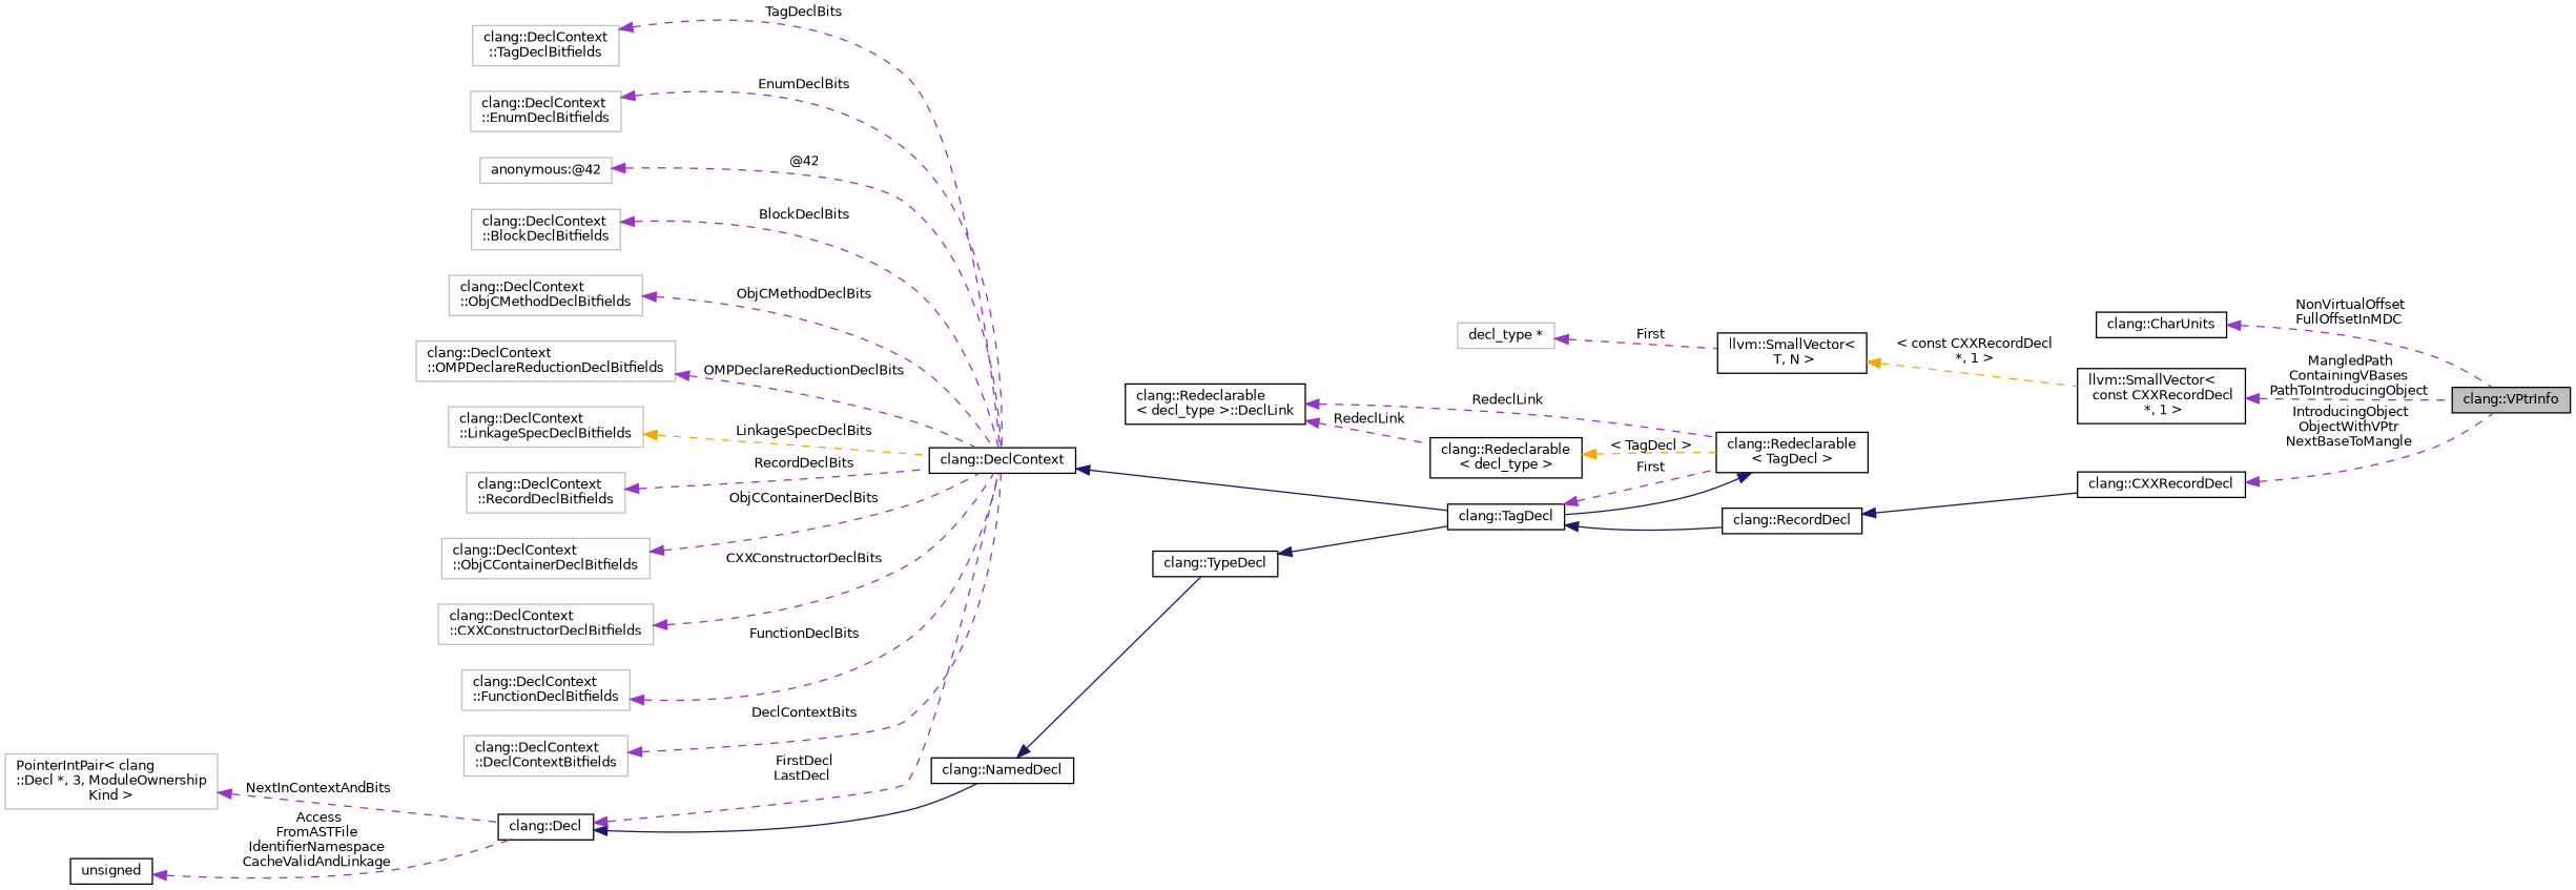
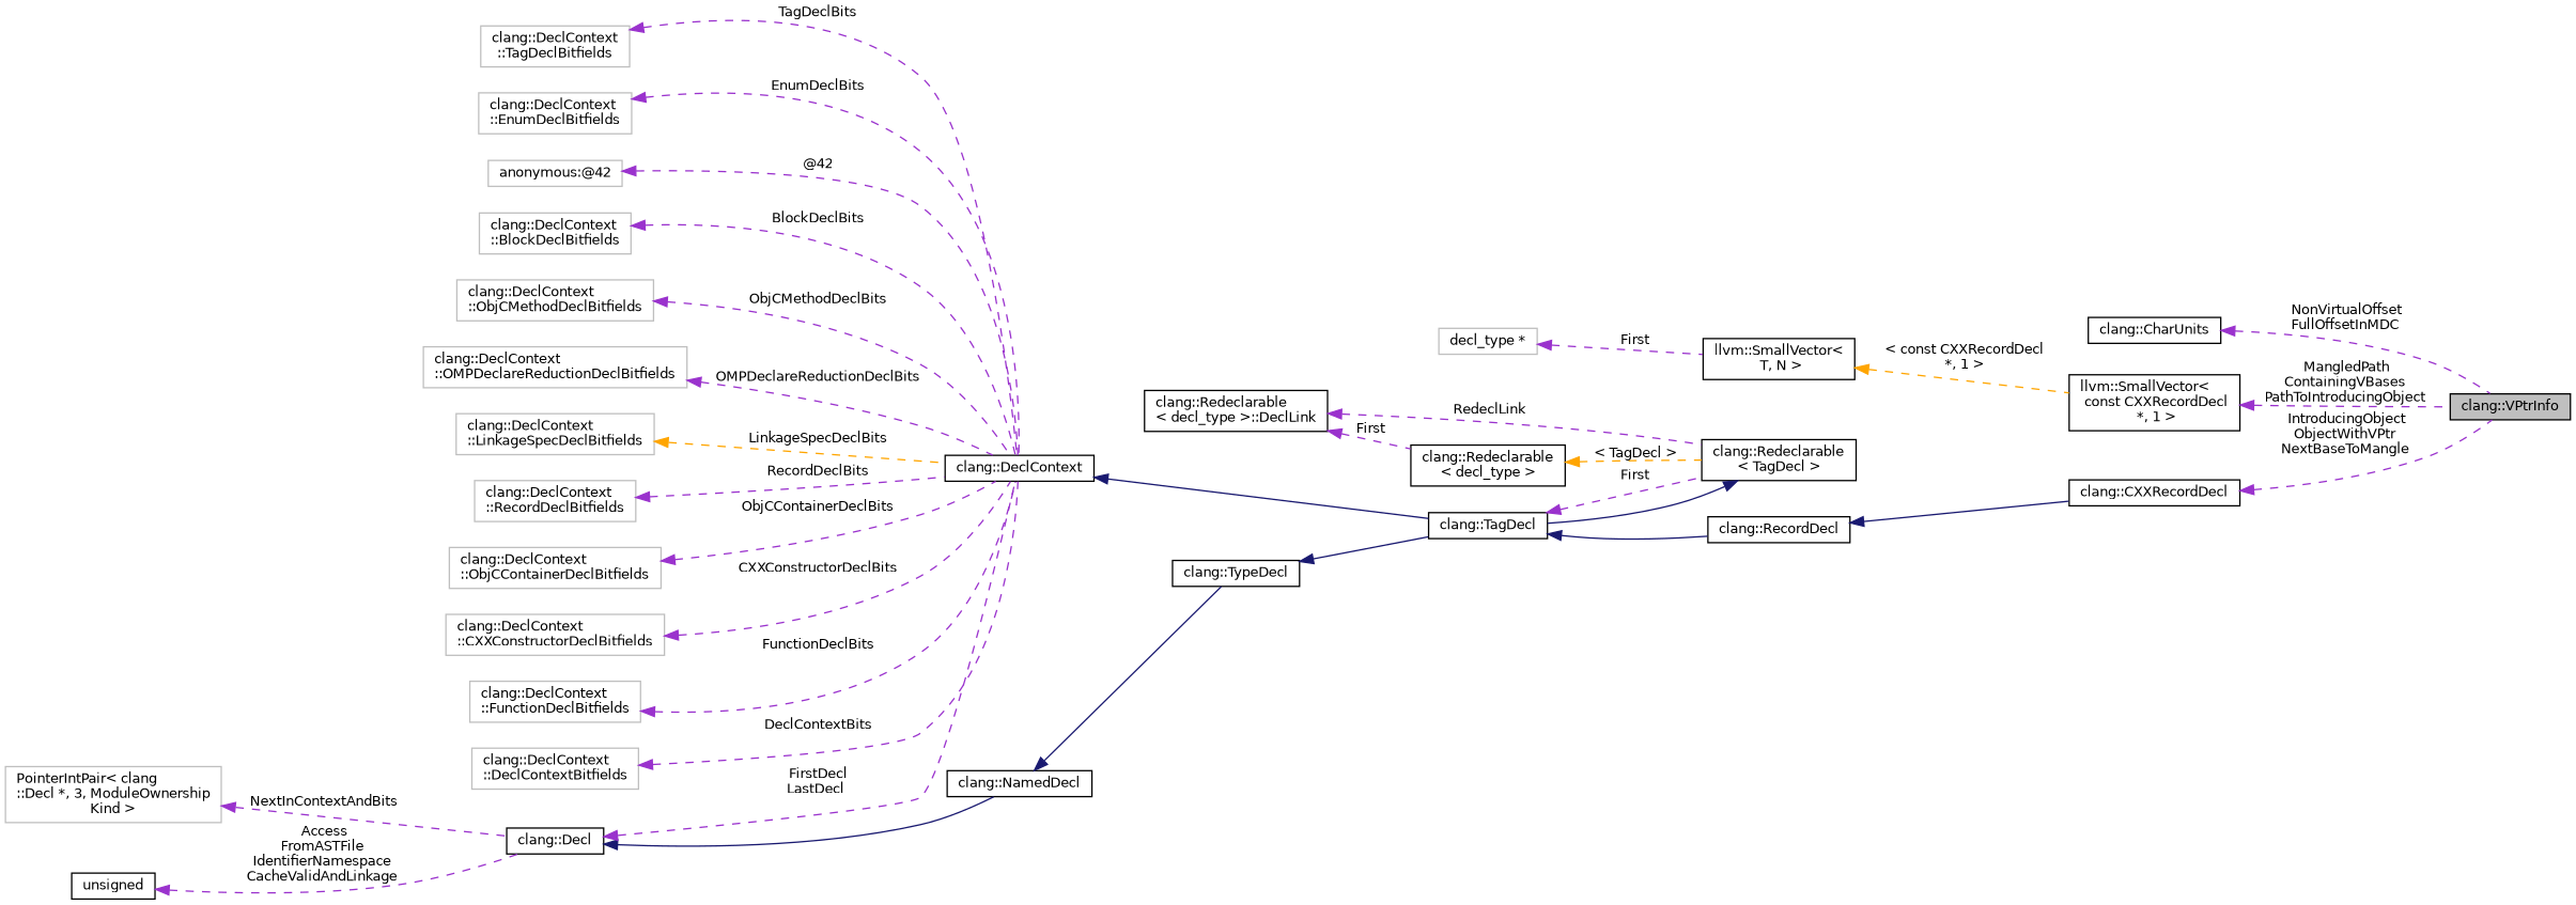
  digraph {
    rankdir=LR
    node [color=black fontname=Helvetica fontsize=10 shape=record]
    edge [color=darkorchid3 dir=back fontname=Helvetica fontsize=10 labelfontname=Helvetica labelfontsize=10 style=dashed]
    n1 [fillcolor=grey75 fontcolor=black height=0.2 label="clang::VPtrInfo" style=filled width=0.4]
    n2 [height=0.2 label="clang::CharUnits" width=0.4]
    n3 [height=0.2 label="llvm::SmallVector\<\l const CXXRecordDecl\l *, 1 \>" width=0.4]
    n4 [height=0.2 label="llvm::SmallVector\<\l T, N \>" width=0.4]
    n5 [height=0.2 label="clang::CXXRecordDecl" width=0.4]
    n6 [height=0.2 label="clang::RecordDecl" width=0.4]
    n7 [height=0.2 label="clang::TagDecl" width=0.4]
    n8 [height=0.2 label="clang::Redeclarable\l\< TagDecl \>" width=0.4]
    n9 [height=0.2 label="clang::TypeDecl" width=0.4]
    n10 [height=0.2 label="clang::NamedDecl" width=0.4]
    n11 [height=0.2 label="clang::Decl" width=0.4]
    n12 [height=0.2 label="clang::DeclContext" width=0.4]
    n13 [color=grey75 height=0.2 label="PointerIntPair\< clang\l::Decl *, 3, ModuleOwnership\lKind \>" width=0.4]
    n14 [height=0.2 label=unsigned width=0.4]
    n15 [color=grey75 height=0.2 label="clang::DeclContext\l::TagDeclBitfields" width=0.4]
    n16 [color=grey75 height=0.2 label="clang::DeclContext\l::EnumDeclBitfields" width=0.4]
    n17 [color=grey75 height=0.2 label="anonymous:@42" width=0.4]
    n18 [color=grey75 height=0.2 label="clang::DeclContext\l::BlockDeclBitfields" width=0.4]
    n19 [color=grey75 height=0.2 label="clang::DeclContext\l::ObjCMethodDeclBitfields" width=0.4]
    n20 [color=grey75 height=0.2 label="clang::DeclContext\l::OMPDeclareReductionDeclBitfields" width=0.4]
    n21 [color=grey75 height=0.2 label="clang::DeclContext\l::LinkageSpecDeclBitfields" width=0.4]
    n22 [color=grey75 height=0.2 label="clang::DeclContext\l::RecordDeclBitfields" width=0.4]
    n23 [color=grey75 height=0.2 label="clang::DeclContext\l::ObjCContainerDeclBitfields" width=0.4]
    n24 [color=grey75 height=0.2 label="clang::DeclContext\l::CXXConstructorDeclBitfields" width=0.4]
    n25 [color=grey75 height=0.2 label="clang::DeclContext\l::FunctionDeclBitfields" width=0.4]
    n26 [color=grey75 height=0.2 label="clang::DeclContext\l::DeclContextBitfields" width=0.4]
    n27 [height=0.2 label="clang::Redeclarable\l\< decl_type \>::DeclLink" width=0.4]
    n28 [height=0.2 label="clang::Redeclarable\l\< decl_type \>" width=0.4]
    n29 [color=grey75 height=0.2 label="decl_type *" width=0.4]
    n2 -> n1 [label=" NonVirtualOffset\nFullOffsetInMDC"]
    n3 -> n1 [label=" MangledPath\nContainingVBases\nPathToIntroducingObject"]
    n4 -> n3 [color=orange label=" \< const CXXRecordDecl\l *, 1 \>"]
    n5 -> n1 [label=" IntroducingObject\nObjectWithVPtr\nNextBaseToMangle"]
    n6 -> n5 [color=midnightblue style=solid]
    n7 -> n6 [color=midnightblue style=solid]
    n7 -> n8 [label=" First"]
    n8 -> n7 [color=midnightblue style=solid]
    n9 -> n7 [color=midnightblue style=solid]
    n10 -> n9 [color=midnightblue style=solid]
    n11 -> n10 [color=midnightblue style=solid]
    n11 -> n12 [label=" FirstDecl\nLastDecl"]
    n12 -> n7 [color=midnightblue style=solid]
    n13 -> n11 [label=" NextInContextAndBits"]
    n14 -> n11 [label=" Access\nFromASTFile\nIdentifierNamespace\nCacheValidAndLinkage"]
    n15 -> n12 [label=" TagDeclBits"]
    n16 -> n12 [label=" EnumDeclBits"]
    n17 -> n12 [label=" @42"]
    n18 -> n12 [label=" BlockDeclBits"]
    n19 -> n12 [label=" ObjCMethodDeclBits"]
    n20 -> n12 [label=" OMPDeclareReductionDeclBits"]
    n21 -> n12 [color=orange label=" LinkageSpecDeclBits"]
    n22 -> n12 [label=" RecordDeclBits"]
    n23 -> n12 [label=" ObjCContainerDeclBits"]
    n24 -> n12 [label=" CXXConstructorDeclBits"]
    n25 -> n12 [label=" FunctionDeclBits"]
    n26 -> n12 [label=" DeclContextBits"]
    n27 -> n8 [label=" RedeclLink"]
-   n27 -> n28 [label=" RedeclLink"]
+   n27 -> n28 [label=" First"]
    n28 -> n8 [color=orange label=" \< TagDecl \>"]
    n29 -> n4 [label=" First"]
  }
